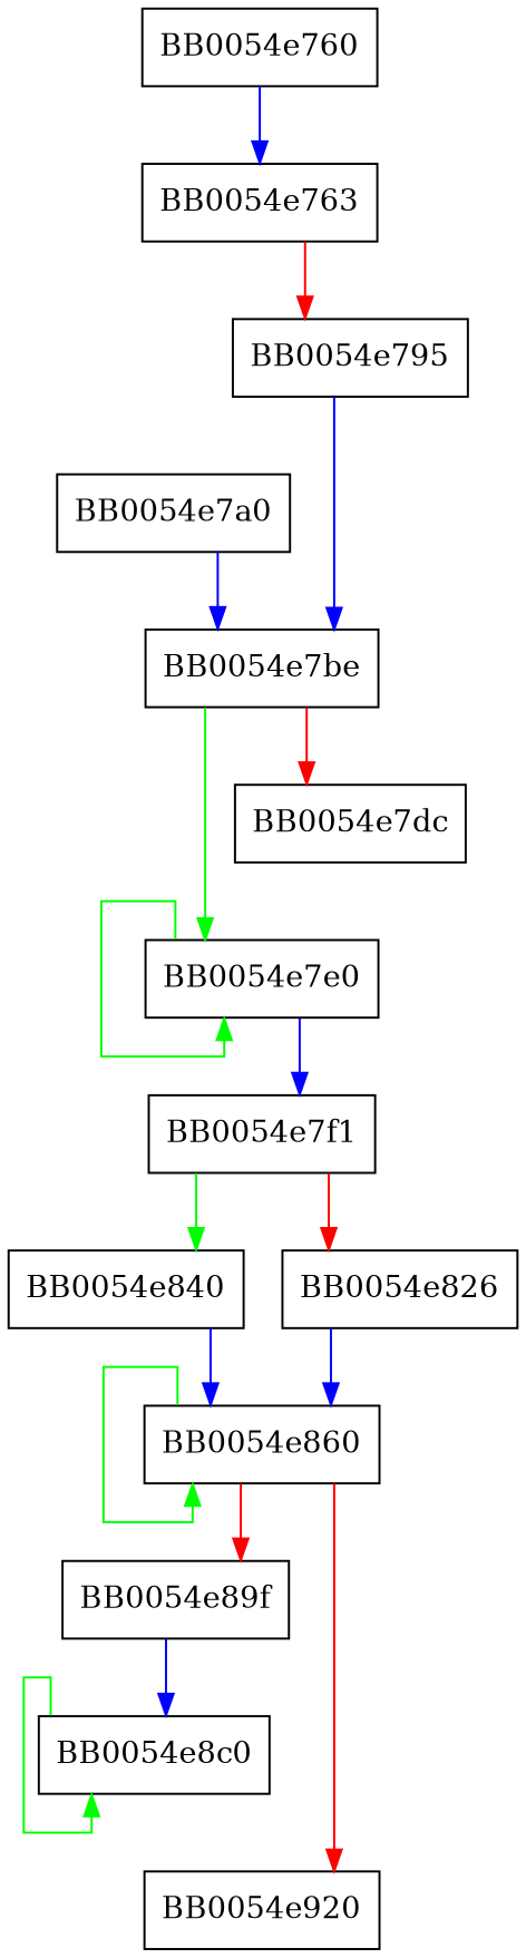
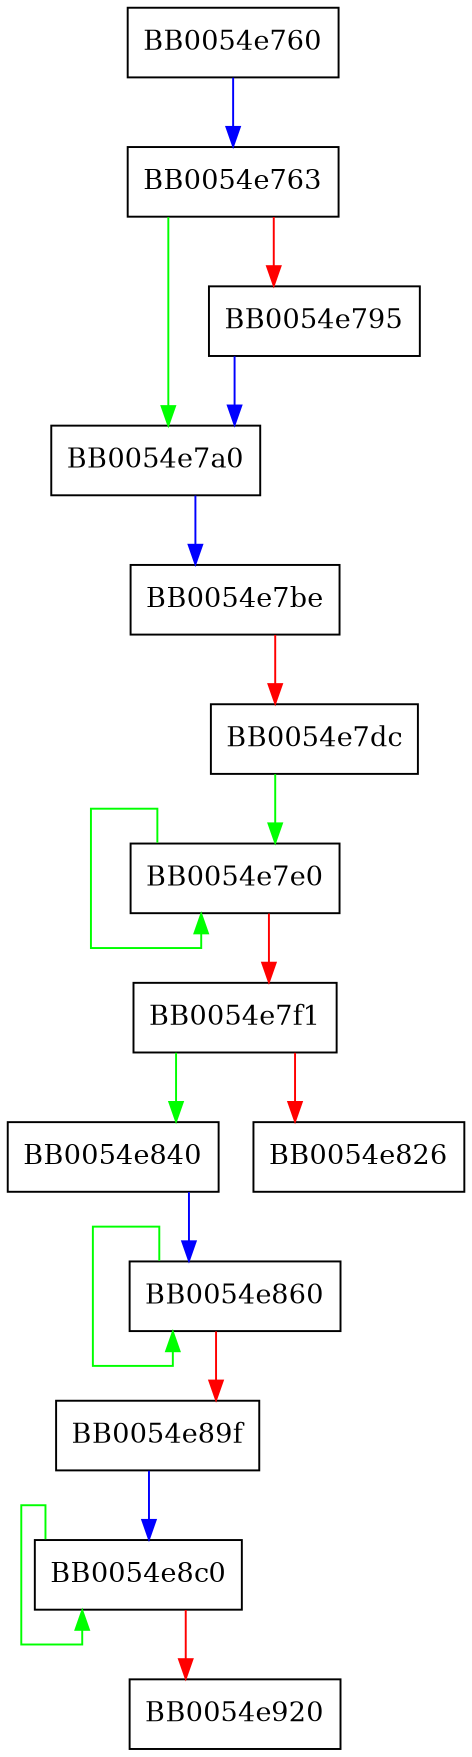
  digraph {
    splines=ortho
    node [shape=box]
    edge [color=blue]
    BB0054e760
    BB0054e763
    BB0054e7a0
    BB0054e795
    BB0054e7be
    BB0054e7e0
    BB0054e7dc
    BB0054e7f1
    BB0054e840
    BB0054e826
    BB0054e860
    BB0054e89f
    BB0054e8c0
    BB0054e920
    BB0054e760 -> BB0054e763
+   BB0054e763 -> BB0054e7a0 [color=green]
    BB0054e763 -> BB0054e795 [color=red]
    BB0054e7a0 -> BB0054e7be
-   BB0054e795 -> BB0054e7be
-   BB0054e7be -> BB0054e7e0 [color=green]
+   BB0054e795 -> BB0054e7a0
+   BB0054e7dc -> BB0054e7e0 [color=green]
    BB0054e7be -> BB0054e7dc [color=red]
    BB0054e7e0 -> BB0054e7e0 [color=green]
-   BB0054e7e0 -> BB0054e7f1
+   BB0054e7e0 -> BB0054e7f1 [color=red]
    BB0054e7f1 -> BB0054e840 [color=green]
    BB0054e7f1 -> BB0054e826 [color=red]
    BB0054e840 -> BB0054e860
-   BB0054e826 -> BB0054e860
    BB0054e860 -> BB0054e860 [color=green]
    BB0054e860 -> BB0054e89f [color=red]
    BB0054e89f -> BB0054e8c0
    BB0054e8c0 -> BB0054e8c0 [color=green]
-   BB0054e860 -> BB0054e920 [color=red]
+   BB0054e8c0 -> BB0054e920 [color=red]
  }
